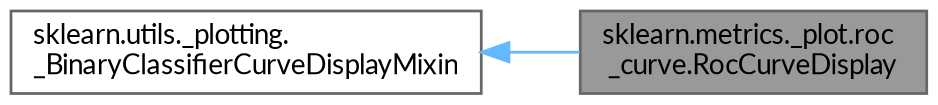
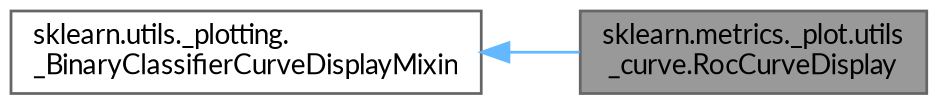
  digraph {
    rankdir=LR
    fontname=Lato
    node [color=gray40 fontname=Lato fontsize=10 shape=box style=filled]
-   n1 [fillcolor=grey60 fontcolor=black height=0.2 label="sklearn.metrics._plot.roc\l_curve.RocCurveDisplay" width=0.4]
+   n1 [fillcolor=grey60 fontcolor=black height=0.2 label="sklearn.metrics._plot.utils\l_curve.RocCurveDisplay" width=0.4]
    n2 [fillcolor=white height=0.2 label="sklearn.utils._plotting.\l_BinaryClassifierCurveDisplayMixin" width=0.4]
    n2 -> n1 [color=steelblue1 dir=back fontname=Lato fontsize=10 labelfontname=Helvetica labelfontsize=10 style=solid]
  }
